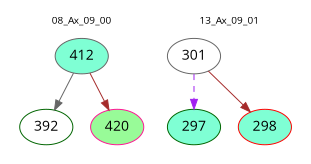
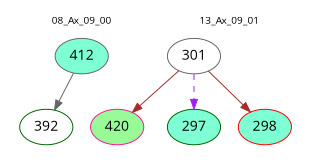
  digraph {
    fontname="Open Sans"
    node [color=gray40 fillcolor=aquamarine fontname="Open Sans" style=filled]
    edge [color=brown fontname="Open Sans" style=solid]
    n1 [label=412]
    n2 [color=darkgreen fillcolor=white label=392]
    n3 [color=deeppink fillcolor=palegreen label=420]
    n4 [fillcolor=white label=301]
    n5 [color=darkgreen label=297]
    n6 [color=red label=298]
    subgraph cluster_1 {
      color=white
      fontsize=10
      label="08_Ax_09_00"
      n1
      n2
      n3
    }
    subgraph cluster_2 {
      color=white
      fontsize=10
      label="13_Ax_09_01"
      n4
      n5
      n6
    }
    n1 -> n2 [color=gray40]
-   n1 -> n3
+   n4 -> n3
    n4 -> n5 [color=purple style=dashed]
    n4 -> n6
  }
